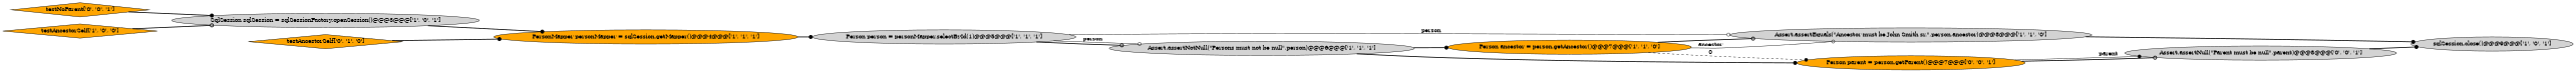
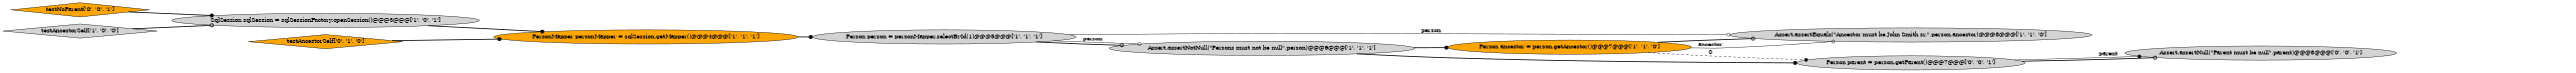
  digraph {
    rankdir=LR
    node [fillcolor=lightgrey shape=ellipse style=filled]
    edge [arrowhead=dot style=bold]
    n1 [fillcolor=orange label="testNoParent['0', '0', '1']" shape=diamond]
    n2 [label="SqlSession sqlSession = sqlSessionFactory.openSession()@@@3@@@['1', '0', '1']"]
    n3 [fillcolor=orange label="PersonMapper personMapper = sqlSession.getMapper()@@@4@@@['1', '1', '1']"]
    n4 [label="Assert.assertEquals(\"Ancestor must be John Smith sr.\",person,ancestor)@@@8@@@['1', '1', '0']"]
-   n5 [label="sqlSession.close()@@@9@@@['1', '0', '1']"]
    n6 [fillcolor=orange label="Person ancestor = person.getAncestor()@@@7@@@['1', '1', '0']"]
-   n7 [fillcolor=orange label="Person parent = person.getParent()@@@7@@@['0', '0', '1']"]
+   n7 [label="Person parent = person.getParent()@@@7@@@['0', '0', '1']"]
    n8 [label="Assert.assertNull(\"Parent must be null\",parent)@@@8@@@['0', '0', '1']"]
    n9 [label="Person person = personMapper.selectById(1)@@@5@@@['1', '1', '1']"]
    n10 [label="Assert.assertNotNull(\"Persons must not be null\",person)@@@6@@@['1', '1', '1']"]
    n11 [fillcolor=orange label="testAncestorSelf['0', '1', '0']" shape=diamond]
-   n12 [fillcolor=orange label="testAncestorSelf['1', '0', '0']" shape=diamond]
+   n12 [label="testAncestorSelf['1', '0', '0']" shape=diamond]
    n1 -> n2
    n2 -> n3
    n3 -> n9
-   n4 -> n5
    n6 -> n4 [arrowhead=odot]
    n6 -> n4 [arrowhead=odot label=ancestor style=solid]
    n6 -> n7 [label=0 style=dashed]
    n7 -> n8 [label=parent style=solid]
    n7 -> n8 [arrowhead=odot]
-   n8 -> n5
    n9 -> n4 [arrowhead=odot label=person style=solid]
    n9 -> n10 [arrowhead=odot label=person style=solid]
    n9 -> n10 [arrowhead=odot]
    n10 -> n6
    n10 -> n7
    n11 -> n3
    n12 -> n2 [arrowhead=odot]
  }
